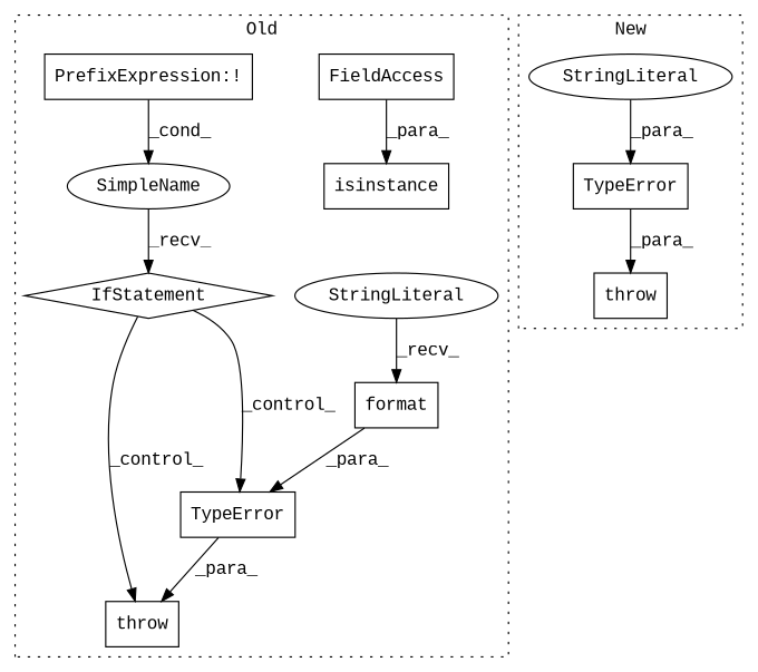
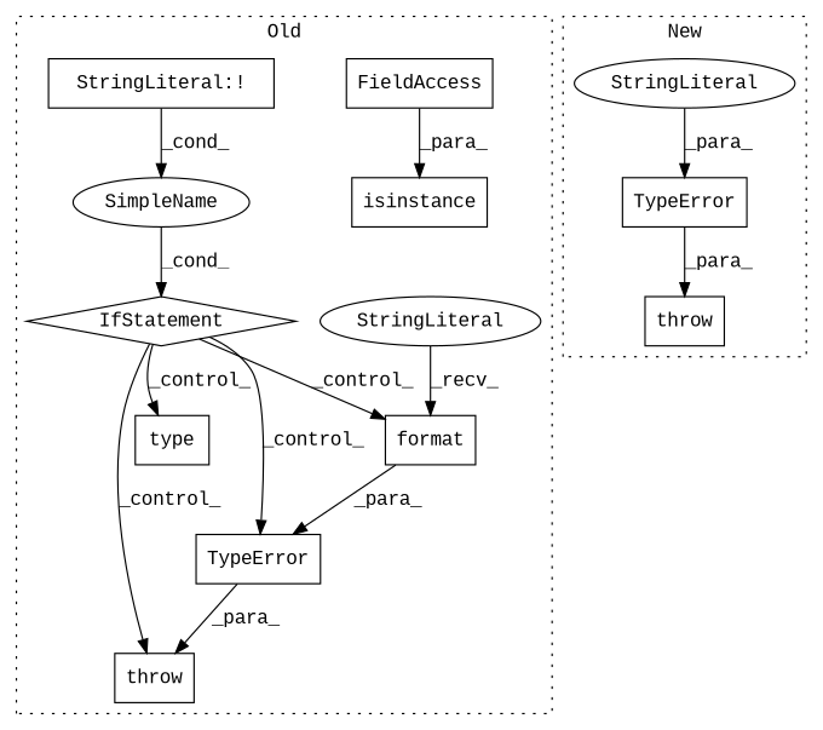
  digraph {
    fontname="Liberation Mono"
    node [a=32 fontname="Liberation Mono" l="10,1" shape=box]
    edge [fontname="Liberation Mono"]
    n1 [label=TypeError s="5231,5307"]
    n2 [a=53 l=6 label=throw s=5225]
    n3 [l="7,1" label=format s="5286,5306"]
    n4 [a=45 l=44 label=StringLiteral s=5241 shape=ellipse]
+   n5 [l="5,1" label=type s="5293,5305"]
    n6 [l="11,1" label=isinstance s="5182,5214"]
    n7 [a=42 label=SimpleName shape=ellipse l=""]
    n8 [a=22 l=13 label=FieldAccess s=5201]
-   n9 [a=38 l=1 label="PrefixExpression:!" s=5181]
+   n9 [a=38 l=1 label="StringLiteral:!" s=5181]
    n10 [a=25 l="4,2" label=IfStatement s="5177,5215" shape=diamond]
    n11 [a=53 l=6 label=throw s=6024]
    n12 [label=TypeError s="6030,6071"]
    n13 [a=45 l=31 label=StringLiteral s=6040 shape=ellipse]
    subgraph cluster_1 {
      label=Old
      style=dotted
      n1
      n2
      n3
      n4
+     n5
      n6
      n7
      n8
      n9
      n10
    }
    subgraph cluster_2 {
      label=New
      style=dotted
      n11
      n12
      n13
    }
    n1 -> n2 [label=_para_]
    n3 -> n1 [label=_para_]
    n4 -> n3 [label=_recv_]
-   n7 -> n10 [label=_recv_]
+   n7 -> n10 [label=_cond_]
    n8 -> n6 [label=_para_]
    n9 -> n7 [label=_cond_]
    n10 -> n1 [label=_control_]
    n10 -> n2 [label=_control_]
+   n10 -> n3 [label=_control_]
+   n10 -> n5 [label=_control_]
    n12 -> n11 [label=_para_]
    n13 -> n12 [label=_para_]
  }
